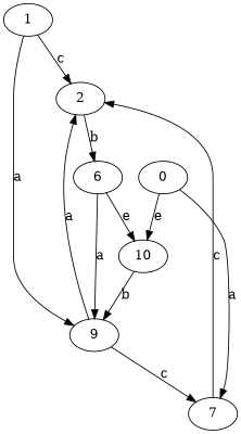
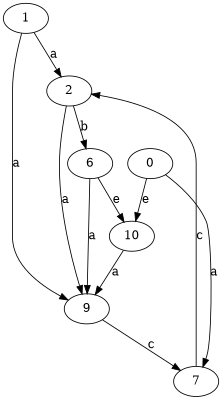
  strict digraph {
    1
    2
    n3 [label=9]
    n4 [label=6]
    7
    10
    0
-   1 -> 2 [label=c]
+   1 -> 2 [label=a]
    1 -> n3 [label=a]
-   n3 -> 2 [label=a]
+   2 -> n3 [label=a]
    2 -> n4 [label=b]
    n3 -> 7 [label=c]
    n4 -> n3 [label=a]
    n4 -> 10 [label=e]
    7 -> 2 [label=c]
-   10 -> n3 [label=b]
+   10 -> n3 [label=a]
    0 -> 7 [label=a]
    0 -> 10 [label=e]
  }
